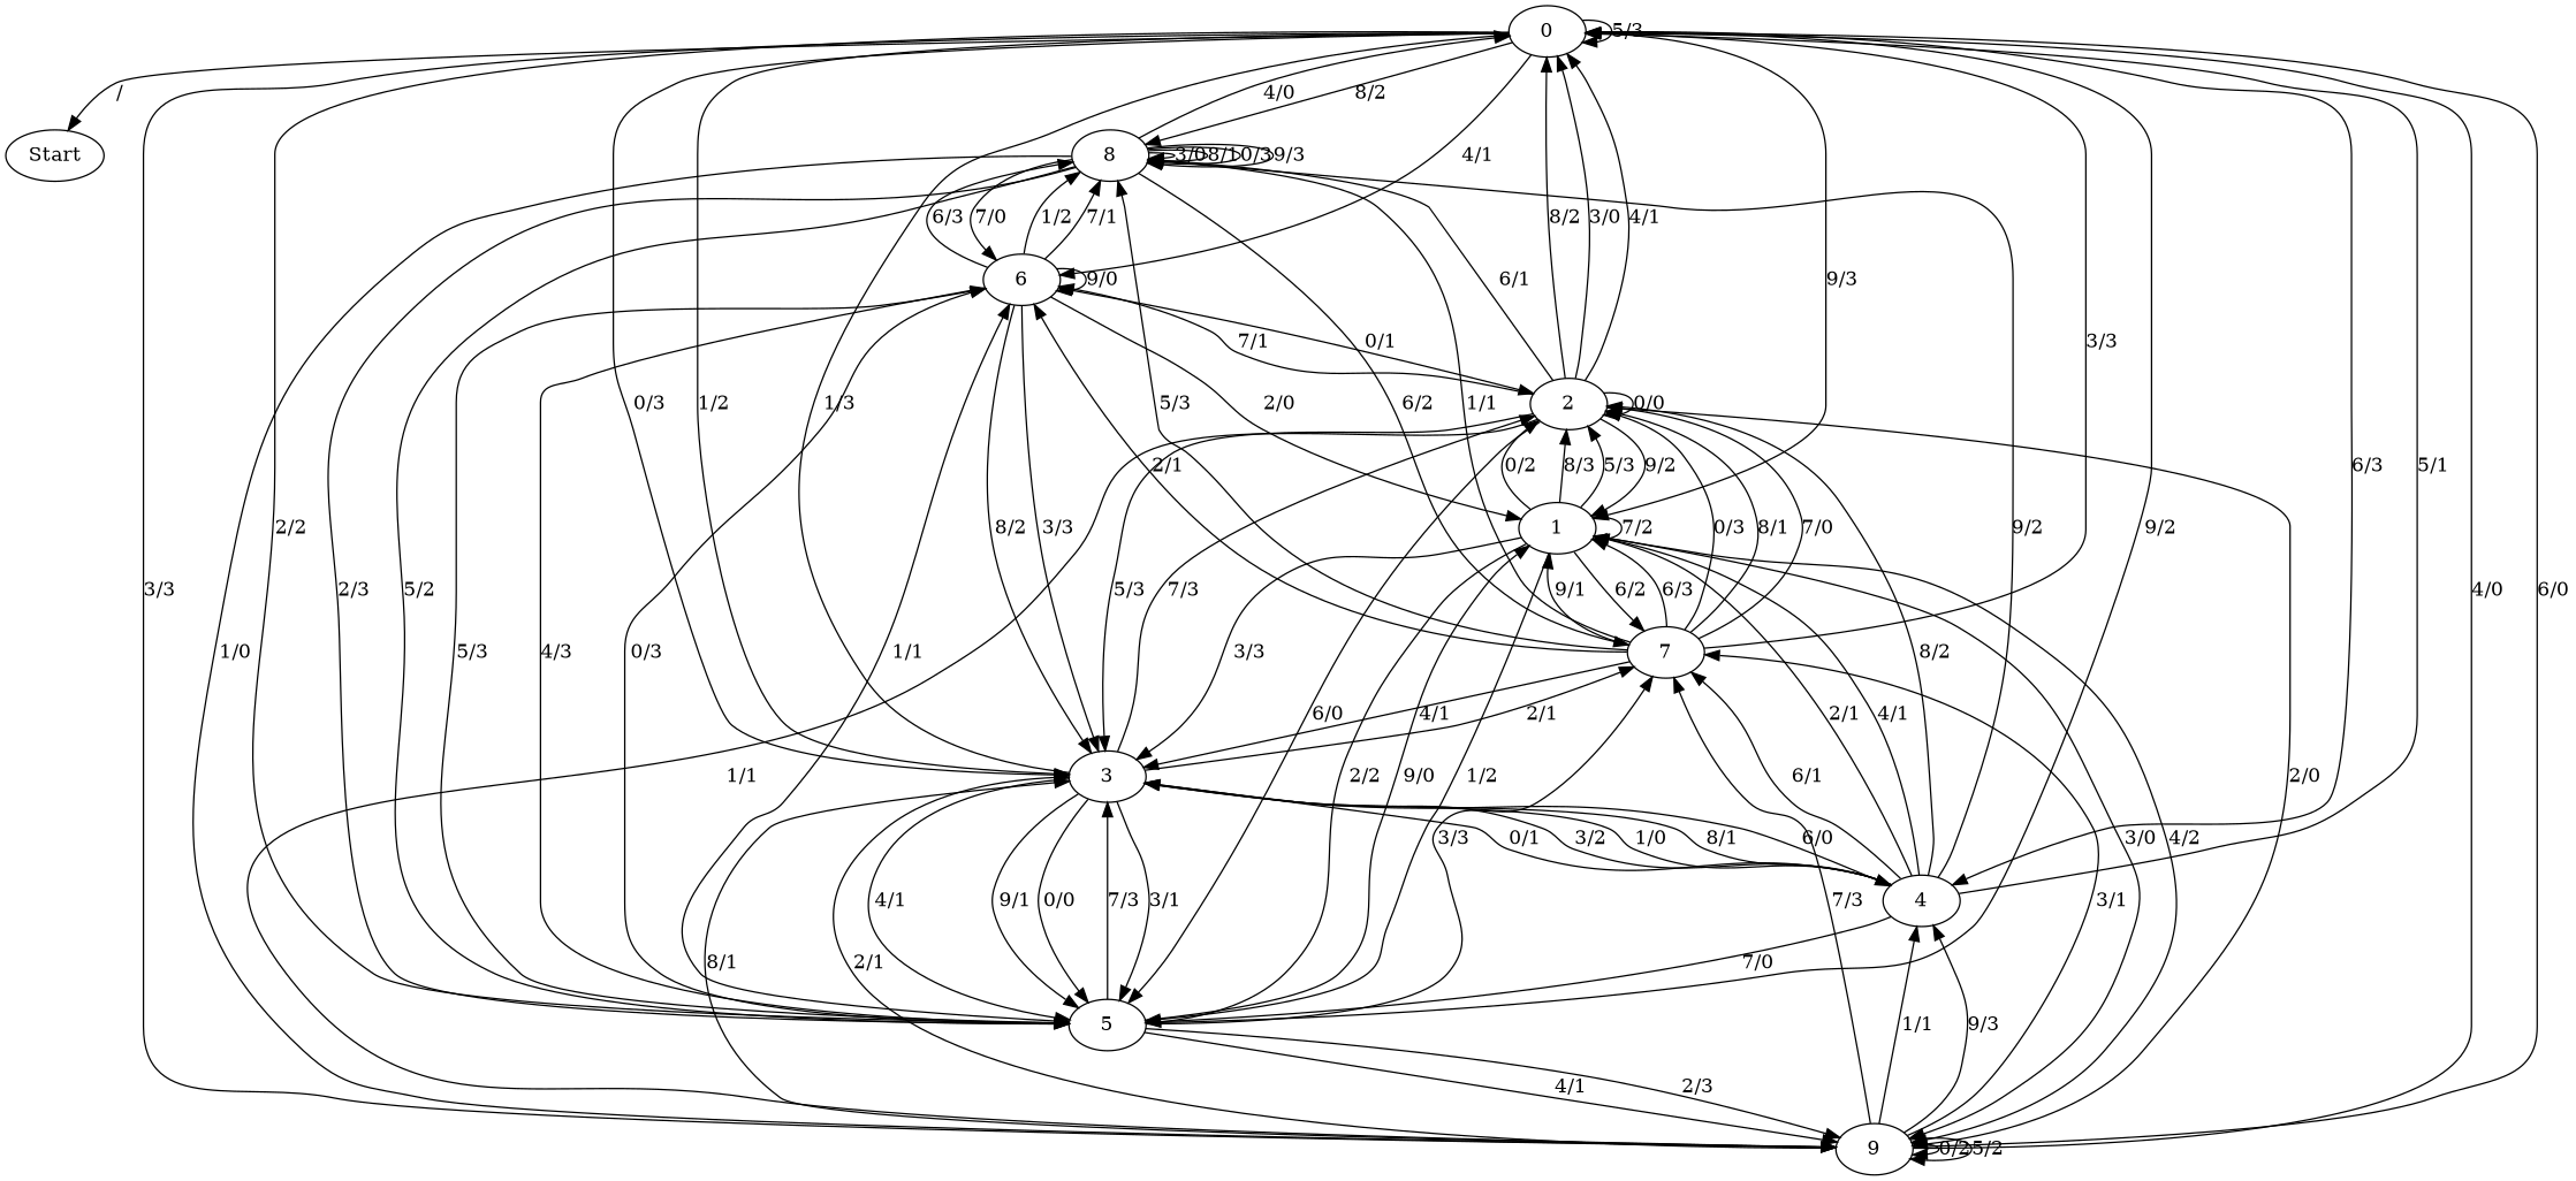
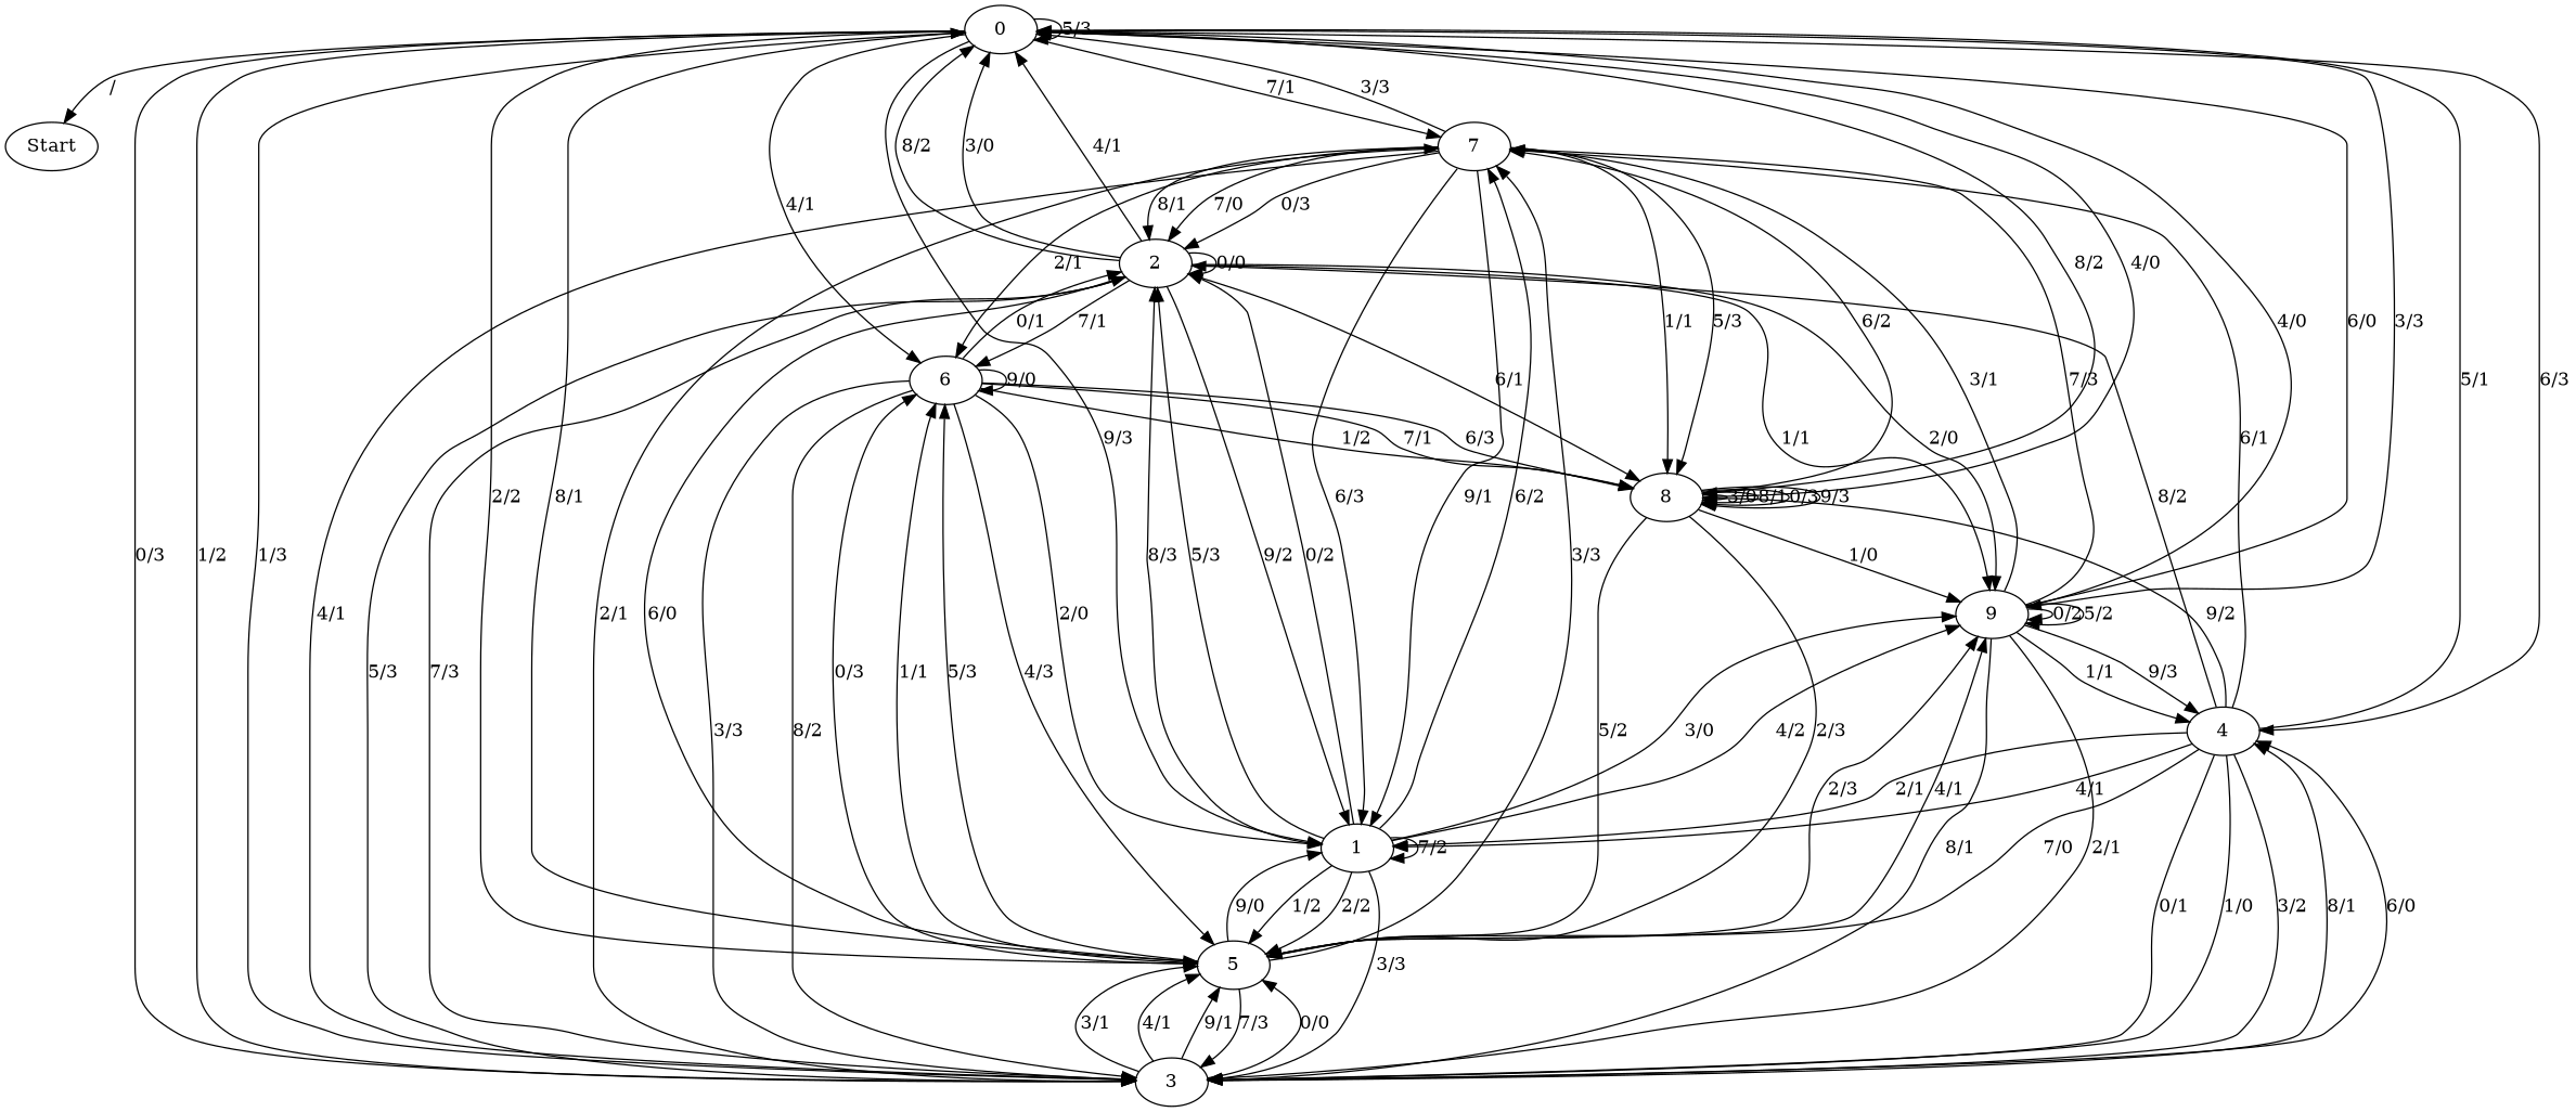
  digraph {
    0
    Start
    7
    8
    3
    5
    9
    4
    1
    6
    2
    0 -> 0 [label="5/3"]
    0 -> Start [label="/"]
+   0 -> 7 [label="7/1"]
    0 -> 8 [label="8/2"]
    0 -> 3 [label="0/3"]
    0 -> 3 [label="1/2"]
    0 -> 5 [label="2/2"]
    0 -> 9 [label="3/3"]
    0 -> 4 [label="6/3"]
    0 -> 1 [label="9/3"]
    0 -> 6 [label="4/1"]
    7 -> 0 [label="3/3"]
    7 -> 8 [label="1/1"]
    7 -> 8 [label="5/3"]
    7 -> 3 [label="4/1"]
    7 -> 1 [label="6/3"]
    7 -> 1 [label="9/1"]
    7 -> 6 [label="2/1"]
    7 -> 2 [label="0/3"]
    7 -> 2 [label="8/1"]
    7 -> 2 [label="7/0"]
    8 -> 0 [label="4/0"]
    8 -> 7 [label="6/2"]
    8 -> 8 [label="3/0"]
    8 -> 8 [label="8/1"]
    8 -> 8 [label="0/3"]
    8 -> 8 [label="9/3"]
    8 -> 5 [label="2/3"]
    8 -> 5 [label="5/2"]
    8 -> 9 [label="1/0"]
-   8 -> 6 [label="7/0"]
    3 -> 0 [label="1/3"]
    3 -> 7 [label="2/1"]
    3 -> 5 [label="0/0"]
    3 -> 5 [label="3/1"]
    3 -> 5 [label="4/1"]
    3 -> 5 [label="9/1"]
    3 -> 4 [label="8/1"]
    3 -> 4 [label="6/0"]
    3 -> 2 [label="7/3"]
-   5 -> 0 [label="9/2"]
+   5 -> 0 [label="8/1"]
    5 -> 7 [label="3/3"]
    5 -> 3 [label="7/3"]
    5 -> 9 [label="4/1"]
    5 -> 9 [label="2/3"]
    5 -> 1 [label="9/0"]
    5 -> 6 [label="0/3"]
    5 -> 6 [label="1/1"]
    5 -> 6 [label="5/3"]
    9 -> 0 [label="4/0"]
    9 -> 0 [label="6/0"]
    9 -> 7 [label="7/3"]
    9 -> 7 [label="3/1"]
    9 -> 3 [label="8/1"]
    9 -> 3 [label="2/1"]
    9 -> 9 [label="0/2"]
    9 -> 9 [label="5/2"]
    9 -> 4 [label="9/3"]
    9 -> 4 [label="1/1"]
    4 -> 0 [label="5/1"]
    4 -> 7 [label="6/1"]
    4 -> 8 [label="9/2"]
    4 -> 3 [label="0/1"]
    4 -> 3 [label="3/2"]
    4 -> 3 [label="1/0"]
    4 -> 5 [label="7/0"]
    4 -> 1 [label="2/1"]
    4 -> 1 [label="4/1"]
    4 -> 2 [label="8/2"]
    1 -> 7 [label="6/2"]
    1 -> 3 [label="3/3"]
    1 -> 5 [label="2/2"]
    1 -> 5 [label="1/2"]
    1 -> 9 [label="3/0"]
    1 -> 9 [label="4/2"]
    1 -> 1 [label="7/2"]
    1 -> 2 [label="0/2"]
    1 -> 2 [label="8/3"]
    1 -> 2 [label="5/3"]
    6 -> 8 [label="1/2"]
    6 -> 8 [label="7/1"]
    6 -> 8 [label="6/3"]
    6 -> 3 [label="3/3"]
    6 -> 3 [label="8/2"]
    6 -> 5 [label="4/3"]
    6 -> 1 [label="2/0"]
    6 -> 6 [label="9/0"]
    6 -> 2 [label="0/1"]
    2 -> 0 [label="8/2"]
    2 -> 0 [label="3/0"]
    2 -> 0 [label="4/1"]
    2 -> 8 [label="6/1"]
    2 -> 3 [label="5/3"]
    2 -> 5 [label="6/0"]
    2 -> 9 [label="1/1"]
    2 -> 9 [label="2/0"]
    2 -> 1 [label="9/2"]
    2 -> 6 [label="7/1"]
    2 -> 2 [label="0/0"]
  }
